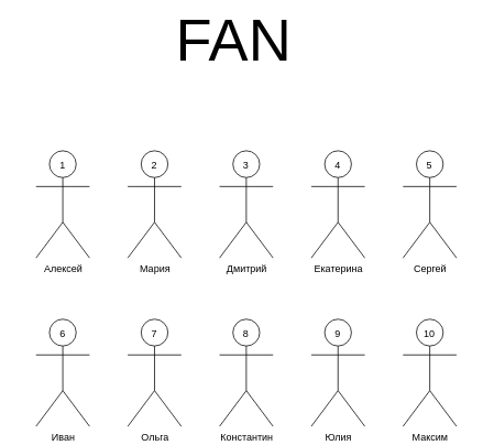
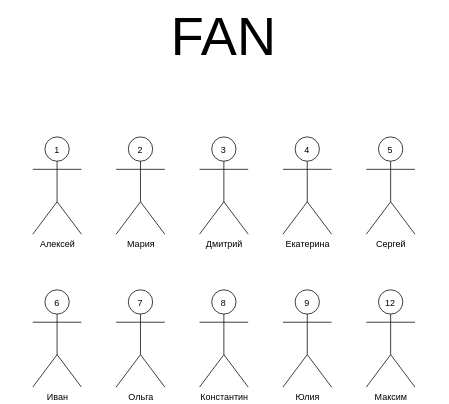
  <mxCell id="0" />
  <mxCell id="1" parent="0" />
- <mxCell id="2" value="&lt;font style=&quot;font-size: 72px;&quot;&gt;FAN&lt;/font&gt;" style="text;html=1;align=center;verticalAlign=middle;whiteSpace=wrap;rounded=0;container=0;" vertex="1" parent="1"><mxGeometry x="227.127" y="20" width="111.064" height="55.532" as="geometry" /></mxCell>
+ <mxCell id="2" value="&lt;font style=&quot;font-size: 72px;&quot;&gt;FAN&lt;/font&gt;" style="text;html=1;align=center;verticalAlign=middle;whiteSpace=wrap;rounded=0;container=0;" vertex="1" parent="1"><mxGeometry x="242.127" y="20" width="111.064" height="55.532" as="geometry" /></mxCell>
  <mxCell id="3" value="" style="group" vertex="1" connectable="0" parent="1"><mxGeometry x="20" y="172.553" width="111.064" height="138.83" as="geometry" /></mxCell>
  <mxCell id="4" value="Алексей" style="shape=umlActor;verticalLabelPosition=bottom;verticalAlign=top;html=1;outlineConnect=0;container=0;" vertex="1" parent="3"><mxGeometry x="23.138" y="9.255" width="64.787" height="129.574" as="geometry" /></mxCell>
  <mxCell id="5" value="1" style="text;html=1;align=center;verticalAlign=middle;whiteSpace=wrap;rounded=0;container=0;" vertex="1" parent="3"><mxGeometry width="111.064" height="55.532" as="geometry" /></mxCell>
  <mxCell id="6" value="" style="group" vertex="1" connectable="0" parent="1"><mxGeometry x="131.064" y="172.553" width="111.064" height="138.83" as="geometry" /></mxCell>
  <mxCell id="7" value="Мария" style="shape=umlActor;verticalLabelPosition=bottom;verticalAlign=top;html=1;outlineConnect=0;container=0;" vertex="1" parent="6"><mxGeometry x="23.138" y="9.255" width="64.787" height="129.574" as="geometry" /></mxCell>
  <mxCell id="8" value="2" style="text;html=1;align=center;verticalAlign=middle;whiteSpace=wrap;rounded=0;container=0;" vertex="1" parent="6"><mxGeometry width="111.064" height="55.532" as="geometry" /></mxCell>
  <mxCell id="9" value="" style="group" vertex="1" connectable="0" parent="1"><mxGeometry x="242.128" y="172.553" width="111.064" height="138.83" as="geometry" /></mxCell>
  <mxCell id="10" value="Дмитрий" style="shape=umlActor;verticalLabelPosition=bottom;verticalAlign=top;html=1;outlineConnect=0;container=0;" vertex="1" parent="9"><mxGeometry x="23.138" y="9.255" width="64.787" height="129.574" as="geometry" /></mxCell>
  <mxCell id="11" value="3" style="text;html=1;align=center;verticalAlign=middle;whiteSpace=wrap;rounded=0;container=0;" vertex="1" parent="9"><mxGeometry width="111.064" height="55.532" as="geometry" /></mxCell>
  <mxCell id="12" value="" style="group" vertex="1" connectable="0" parent="1"><mxGeometry x="353.192" y="172.553" width="111.064" height="138.83" as="geometry" /></mxCell>
  <mxCell id="13" value="Екатерина" style="shape=umlActor;verticalLabelPosition=bottom;verticalAlign=top;html=1;outlineConnect=0;container=0;" vertex="1" parent="12"><mxGeometry x="23.138" y="9.255" width="64.787" height="129.574" as="geometry" /></mxCell>
  <mxCell id="14" value="4" style="text;html=1;align=center;verticalAlign=middle;whiteSpace=wrap;rounded=0;container=0;" vertex="1" parent="12"><mxGeometry width="111.064" height="55.532" as="geometry" /></mxCell>
  <mxCell id="15" value="" style="group" vertex="1" connectable="0" parent="1"><mxGeometry x="464.256" y="172.553" width="111.064" height="138.83" as="geometry" /></mxCell>
  <mxCell id="16" value="Сергей" style="shape=umlActor;verticalLabelPosition=bottom;verticalAlign=top;html=1;outlineConnect=0;container=0;" vertex="1" parent="15"><mxGeometry x="23.138" y="9.255" width="64.787" height="129.574" as="geometry" /></mxCell>
  <mxCell id="17" value="5" style="text;html=1;align=center;verticalAlign=middle;whiteSpace=wrap;rounded=0;container=0;" vertex="1" parent="15"><mxGeometry width="111.064" height="55.532" as="geometry" /></mxCell>
  <mxCell id="18" value="" style="group" vertex="1" connectable="0" parent="1"><mxGeometry x="20" y="376.17" width="111.064" height="138.83" as="geometry" /></mxCell>
  <mxCell id="19" value="Иван" style="shape=umlActor;verticalLabelPosition=bottom;verticalAlign=top;html=1;outlineConnect=0;container=0;" vertex="1" parent="18"><mxGeometry x="23.138" y="9.255" width="64.787" height="129.574" as="geometry" /></mxCell>
  <mxCell id="20" value="6" style="text;html=1;align=center;verticalAlign=middle;whiteSpace=wrap;rounded=0;container=0;" vertex="1" parent="18"><mxGeometry width="111.064" height="55.532" as="geometry" /></mxCell>
  <mxCell id="21" value="" style="group" vertex="1" connectable="0" parent="1"><mxGeometry x="131.064" y="376.17" width="111.064" height="138.83" as="geometry" /></mxCell>
  <mxCell id="22" value="Ольга" style="shape=umlActor;verticalLabelPosition=bottom;verticalAlign=top;html=1;outlineConnect=0;container=0;" vertex="1" parent="21"><mxGeometry x="23.138" y="9.255" width="64.787" height="129.574" as="geometry" /></mxCell>
  <mxCell id="23" value="7" style="text;html=1;align=center;verticalAlign=middle;whiteSpace=wrap;rounded=0;container=0;" vertex="1" parent="21"><mxGeometry width="111.064" height="55.532" as="geometry" /></mxCell>
  <mxCell id="24" value="" style="group" vertex="1" connectable="0" parent="1"><mxGeometry x="242.128" y="376.17" width="111.064" height="138.83" as="geometry" /></mxCell>
  <mxCell id="25" value="Константин" style="shape=umlActor;verticalLabelPosition=bottom;verticalAlign=top;html=1;outlineConnect=0;container=0;" vertex="1" parent="24"><mxGeometry x="23.138" y="9.255" width="64.787" height="129.574" as="geometry" /></mxCell>
  <mxCell id="26" value="8" style="text;html=1;align=center;verticalAlign=middle;whiteSpace=wrap;rounded=0;container=0;" vertex="1" parent="24"><mxGeometry width="111.064" height="55.532" as="geometry" /></mxCell>
  <mxCell id="27" value="" style="group" vertex="1" connectable="0" parent="1"><mxGeometry x="353.192" y="376.17" width="111.064" height="138.83" as="geometry" /></mxCell>
  <mxCell id="28" value="Юлия" style="shape=umlActor;verticalLabelPosition=bottom;verticalAlign=top;html=1;outlineConnect=0;container=0;" vertex="1" parent="27"><mxGeometry x="23.138" y="9.255" width="64.787" height="129.574" as="geometry" /></mxCell>
  <mxCell id="29" value="9" style="text;html=1;align=center;verticalAlign=middle;whiteSpace=wrap;rounded=0;container=0;" vertex="1" parent="27"><mxGeometry width="111.064" height="55.532" as="geometry" /></mxCell>
  <mxCell id="30" value="" style="group" vertex="1" connectable="0" parent="1"><mxGeometry x="464.256" y="376.17" width="111.064" height="138.83" as="geometry" /></mxCell>
  <mxCell id="31" value="Максим" style="shape=umlActor;verticalLabelPosition=bottom;verticalAlign=top;html=1;outlineConnect=0;container=0;" vertex="1" parent="30"><mxGeometry x="23.138" y="9.255" width="64.787" height="129.574" as="geometry" /></mxCell>
- <mxCell id="32" value="10" style="text;html=1;align=center;verticalAlign=middle;whiteSpace=wrap;rounded=0;container=0;" vertex="1" parent="30"><mxGeometry width="111.064" height="55.532" as="geometry" /></mxCell>
+ <mxCell id="32" value="12" style="text;html=1;align=center;verticalAlign=middle;whiteSpace=wrap;rounded=0;container=0;" vertex="1" parent="30"><mxGeometry width="111.064" height="55.532" as="geometry" /></mxCell>
